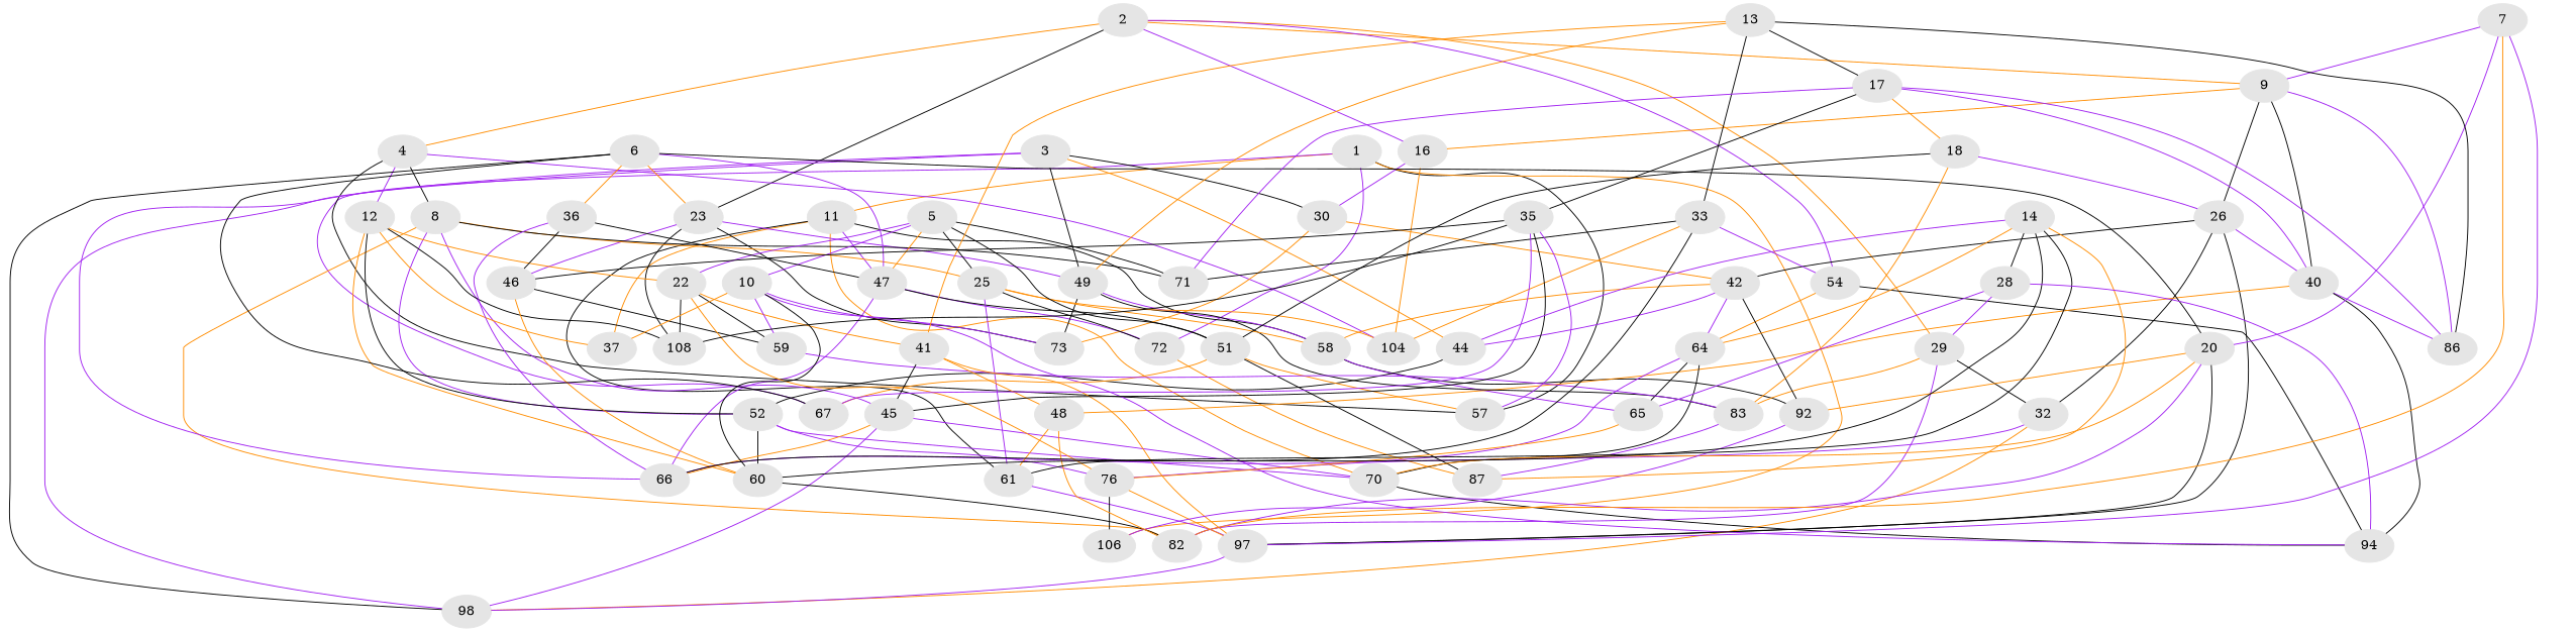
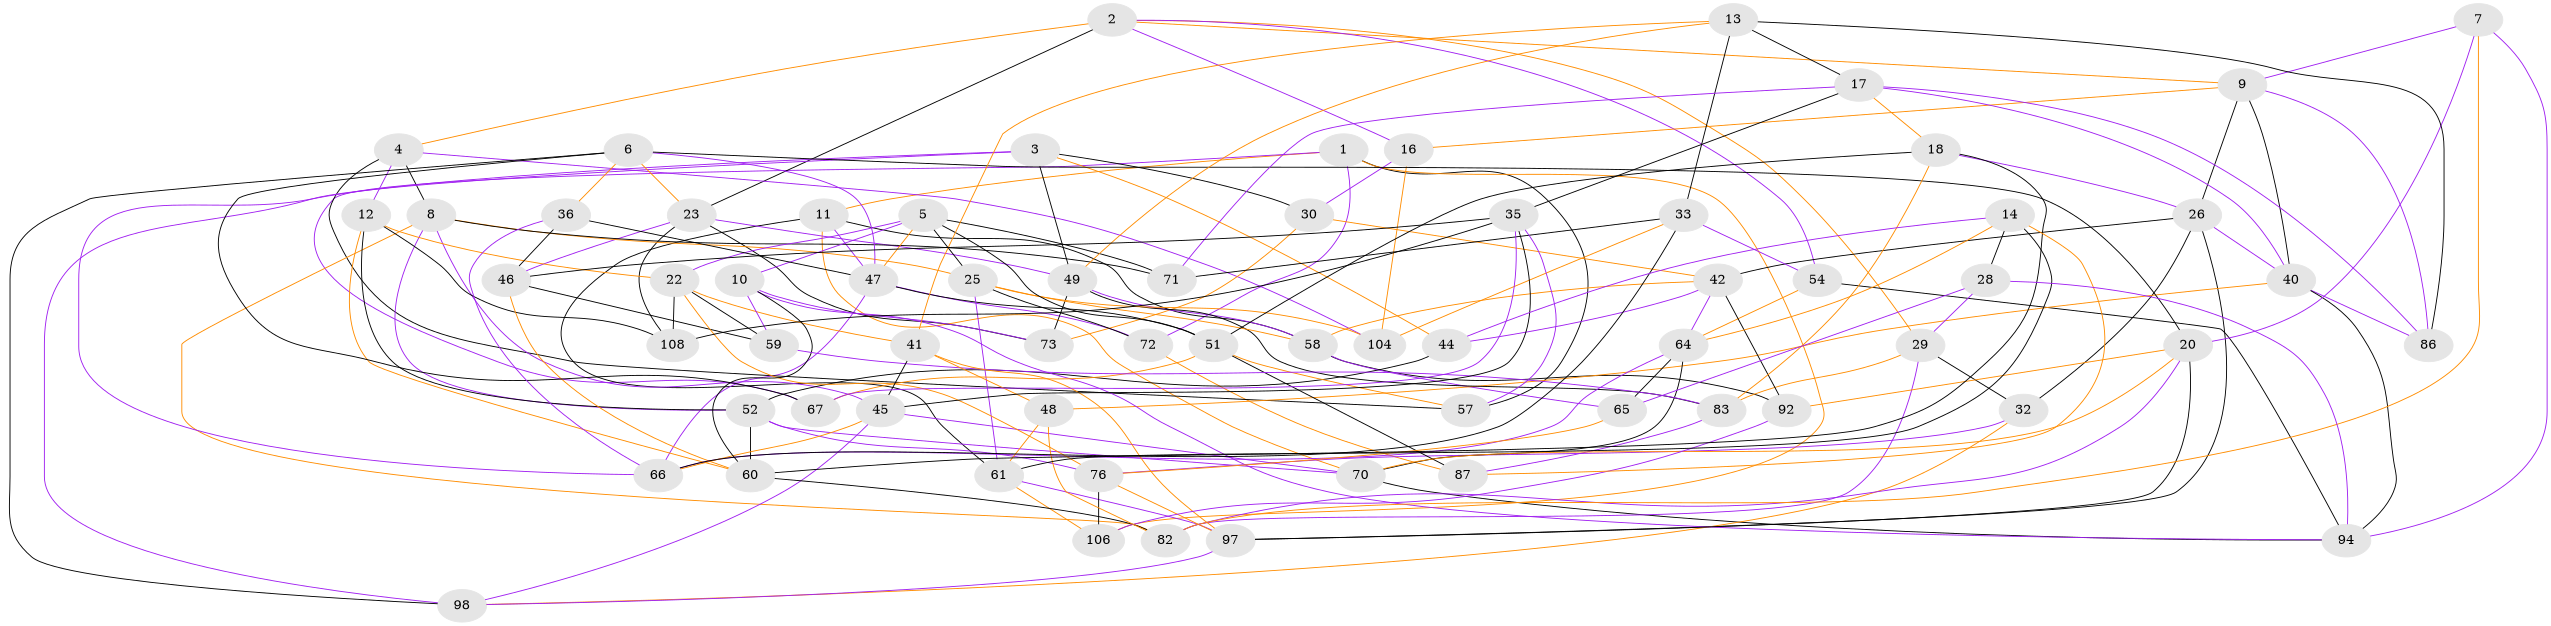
  graph {
    node [color=gray90 style=filled]
    edge [color=black]
    1 [super="+101"]
    11 [super="+96"]
    57 [super="+63"]
    67
    72
    106
    47 [super="+88"]
-   37
    58 [super="+79"]
    61 [super="+93"]
    70 [super="+90"]
    87
    2 [super="+38"]
    4 [super="+89"]
    9 [super="+100"]
    16
    23 [super="+24"]
    29 [super="+31"]
    54
    8 [super="+27"]
    12 [super="+34"]
    104
    26 [super="+56"]
    40 [super="+74"]
    86
    30
    49 [super="+75"]
    73
    108
    46 [super="+105"]
    82 [super="+111"]
    83 [super="+102"]
    32
    94 [super="+109"]
    64 [super="+78"]
    3 [super="+19"]
    44
    66 [super="+84"]
    98 [super="+103"]
    42 [super="+99"]
    52 [super="+62"]
    25 [super="+91"]
    71
    45 [super="+77"]
    22 [super="+50"]
    60 [super="+80"]
    5 [super="+68"]
    10 [super="+85"]
    51 [super="+95"]
    59
    41 [super="+81"]
    76 [super="+107"]
    6 [super="+53"]
    20 [super="+21"]
    36
    92
    97 [super="+110"]
    7
    48
    65
    13 [super="+55"]
    17 [super="+39"]
    33 [super="+43"]
    18
    35 [super="+69"]
    14 [super="+15"]
    28
    1 -- 11 [color=darkorange]
    1 -- 57 [weight=2]
    1 -- 67 [color=purple]
    1 -- 72 [color=purple]
    1 -- 106 [color=darkorange]
    11 -- 47 [color=purple]
-   11 -- 37 [color=darkorange]
    11 -- 58
    11 -- 61
    11 -- 70 [color=darkorange]
    72 -- 87 [color=darkorange]
    47 -- 72 [color=purple]
    47 -- 66 [color=purple]
    47 -- 51
    58 -- 92
    58 -- 65 [color=purple]
+   61 -- 106 [color=darkorange]
    61 -- 97 [color=purple]
    70 -- 94
    2 -- 4 [color=darkorange]
    2 -- 9 [color=darkorange]
    2 -- 16 [color=purple]
    2 -- 23
    2 -- 29 [color=darkorange]
    2 -- 54 [color=purple]
    4 -- 57 [weight=2]
    4 -- 8
    4 -- 12 [color=purple]
    4 -- 104 [color=purple]
    9 -- 16 [color=darkorange]
    9 -- 26
    9 -- 40
    9 -- 86 [color=purple]
    16 -- 104 [color=darkorange]
    16 -- 30 [color=purple]
    23 -- 49 [color=purple]
    23 -- 73
    23 -- 108
    23 -- 46 [color=purple]
    29 -- 82 [color=purple]
    29 -- 83 [color=darkorange weight=2]
    29 -- 32
    54 -- 94
    54 -- 64 [color=darkorange]
    8 -- 82 [color=darkorange]
    8 -- 52 [color=purple]
    8 -- 25 [color=darkorange]
    8 -- 71
    8 -- 45 [color=purple]
-   12 -- 37 [color=darkorange]
    12 -- 108
    12 -- 52
    12 -- 22 [color=darkorange]
    12 -- 60 [color=darkorange]
    26 -- 40 [color=purple]
    26 -- 32
    26 -- 42
    26 -- 97
    40 -- 86 [color=purple]
    40 -- 94
    40 -- 48 [color=darkorange]
    30 -- 73 [color=darkorange]
    30 -- 42 [color=darkorange]
    49 -- 58 [color=purple]
    49 -- 73
    49 -- 83
    46 -- 60 [color=darkorange]
    46 -- 59
    83 -- 87 [color=purple]
    32 -- 98 [color=darkorange]
    32 -- 76 [color=purple]
    64 -- 70
    64 -- 66 [color=purple]
    64 -- 65
    3 -- 30
    3 -- 49
    3 -- 44 [color=darkorange]
    3 -- 66 [color=purple]
    3 -- 98 [color=purple weight=2]
    44 -- 52
    42 -- 58 [color=darkorange]
    42 -- 64 [color=purple]
    42 -- 44 [color=purple]
    42 -- 92
    52 -- 70 [color=purple]
    52 -- 60
    52 -- 76 [color=purple]
    25 -- 72
    25 -- 58 [color=darkorange]
    25 -- 61 [color=purple]
    25 -- 104 [color=darkorange]
    45 -- 70 [color=purple]
    45 -- 66 [color=darkorange]
    45 -- 98 [color=purple]
    22 -- 108
    22 -- 59
    22 -- 41 [color=darkorange]
    22 -- 76 [color=darkorange]
    60 -- 82
    5 -- 47 [color=darkorange]
    5 -- 25
    5 -- 71
    5 -- 22 [color=purple]
    5 -- 10 [color=purple]
    5 -- 51
-   10 -- 37 [color=darkorange]
    10 -- 73 [color=purple]
    10 -- 94 [color=purple]
    10 -- 60
    10 -- 59 [color=purple]
    51 -- 57 [color=darkorange]
    51 -- 67 [color=darkorange]
    51 -- 87
    59 -- 83 [color=purple]
    41 -- 45
    41 -- 97 [color=darkorange]
    41 -- 48 [color=darkorange]
    76 -- 106
    76 -- 97 [color=darkorange]
    6 -- 67
    6 -- 47 [color=purple]
    6 -- 23 [color=darkorange]
    6 -- 98
    6 -- 20
    6 -- 36 [color=darkorange]
    20 -- 70 [color=darkorange]
    20 -- 82 [color=purple]
    20 -- 92 [color=darkorange]
    20 -- 97
    36 -- 47
    36 -- 46
    36 -- 66 [color=purple]
    92 -- 106 [color=purple]
    97 -- 98 [color=purple]
    7 -- 9 [color=purple]
    7 -- 82 [color=darkorange]
-   7 -- 97 [color=purple]
+   7 -- 94 [color=purple]
    7 -- 20 [color=purple]
    48 -- 61 [color=darkorange]
    48 -- 82 [color=darkorange]
    65 -- 76 [color=darkorange]
    13 -- 86
    13 -- 49 [color=darkorange]
    13 -- 41 [color=darkorange]
    13 -- 17
    13 -- 33 [weight=2]
    17 -- 40 [color=purple]
    17 -- 86 [color=purple]
    17 -- 71 [color=purple]
    17 -- 18 [color=darkorange]
    17 -- 35
    33 -- 54 [color=purple]
    33 -- 104 [color=darkorange]
    33 -- 66
    33 -- 71
    18 -- 26 [color=purple]
    18 -- 83 [color=darkorange]
    18 -- 51
    35 -- 57 [color=purple]
    35 -- 67 [color=purple]
    35 -- 108
    35 -- 46
    35 -- 45
    14 -- 61
    14 -- 87 [color=darkorange]
    14 -- 64 [color=darkorange]
    14 -- 44 [color=purple]
-   14 -- 60
+   18 -- 60
    14 -- 28
    28 -- 29 [color=purple]
    28 -- 94 [color=purple]
    28 -- 65 [color=purple]
  }
